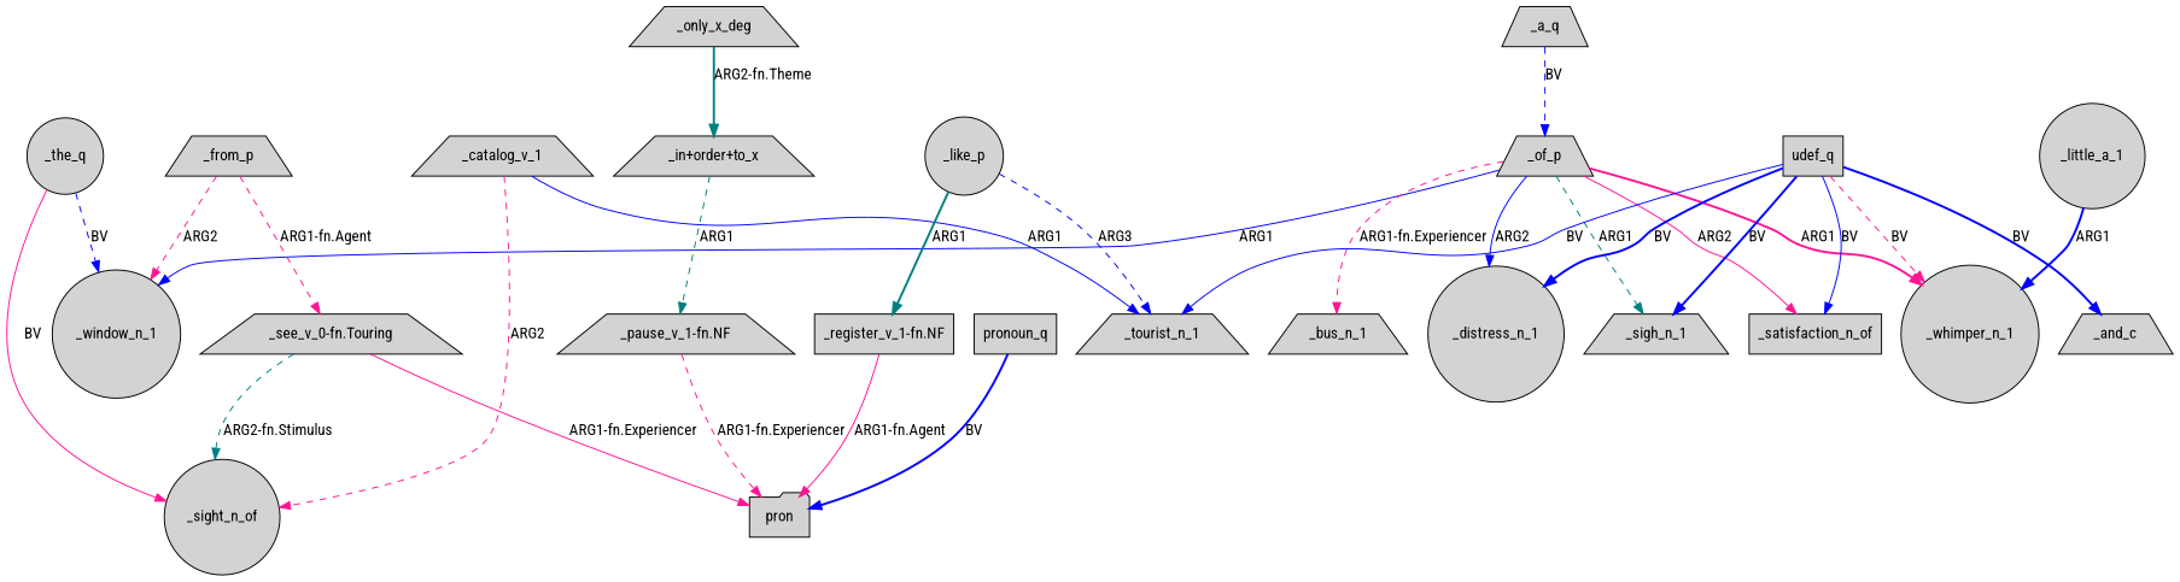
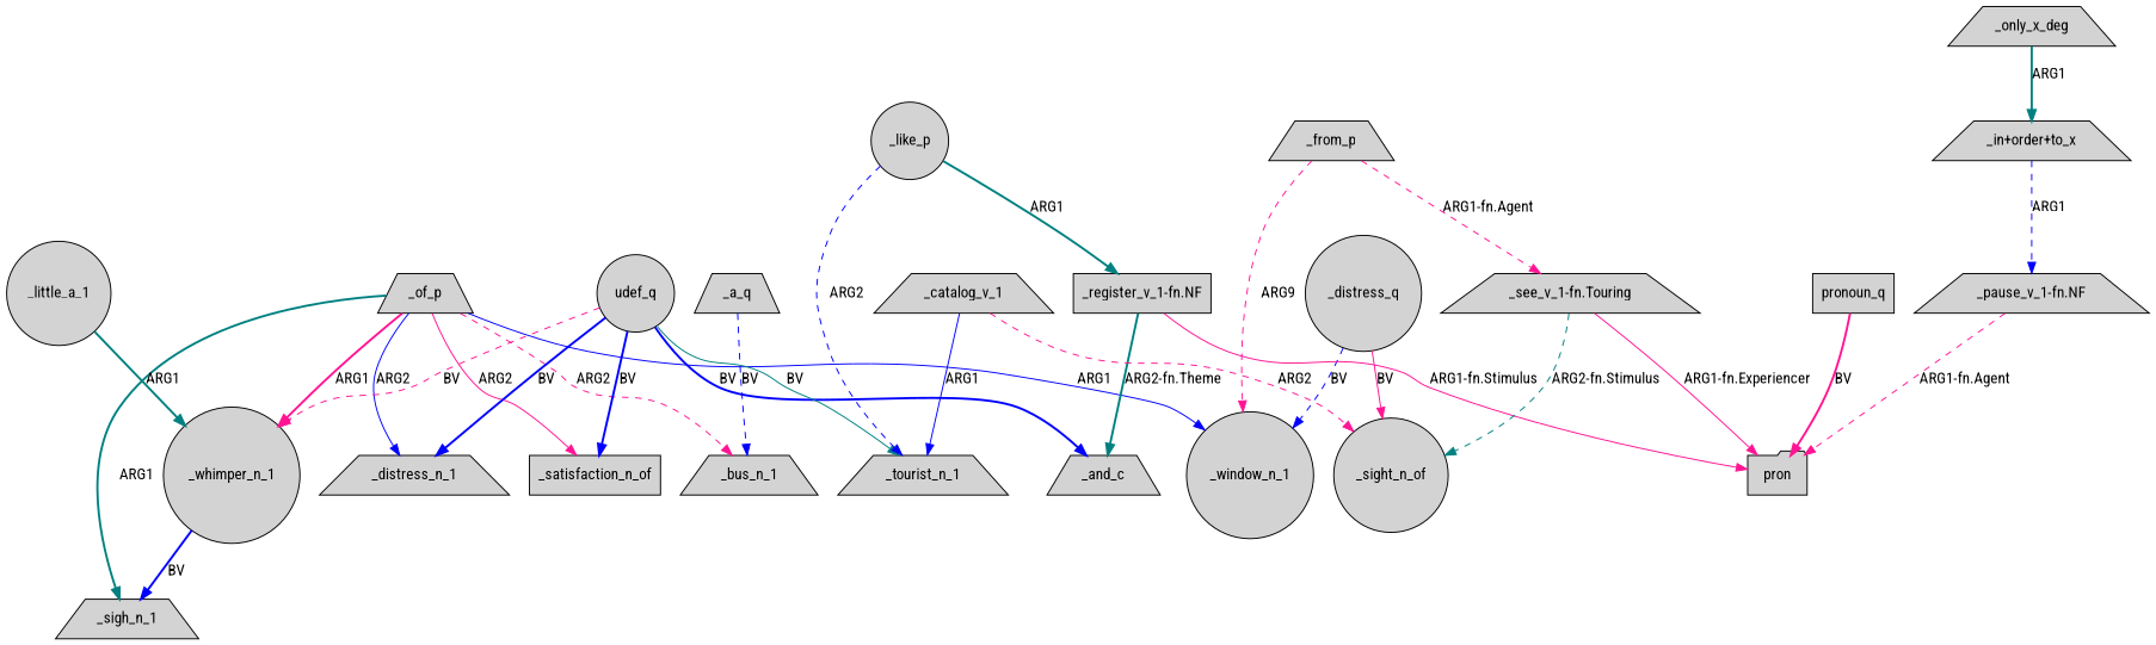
  digraph {
    fontname="Roboto Condensed"
    node [fontname="Roboto Condensed" shape=trapezium style=filled]
    edge [color=blue fontname="Roboto Condensed" style=dashed]
    _satisfaction_n_of [shape=box]
    _of_p
    _window_n_1 [shape=circle]
    _sigh_n_1
    _whimper_n_1 [shape=circle]
-   _distress_n_1 [shape=circle]
+   _distress_n_1
    _bus_n_1
-   _the_q [shape=circle]
+   _the_q [shape=circle label=_distress_q]
    _sight_n_of [shape=circle]
-   udef_q [shape=box]
+   udef_q [shape=circle]
    _and_c
    _tourist_n_1
    pron [shape=folder]
    "_pause_v_1-fn.NF"
    "_in+order+to_x"
    "_register_v_1-fn.NF" [shape=box]
-   "_see_v_1-fn.Touring" [label="_see_v_0-fn.Touring"]
+   "_see_v_1-fn.Touring"
    _from_p
    _catalog_v_1
    _a_q
    _like_p [shape=circle]
    _only_x_deg
    pronoun_q [shape=box]
    _little_a_1 [shape=circle]
    _of_p -> _satisfaction_n_of [color=deeppink label=ARG2 style=solid]
    _of_p -> _window_n_1 [label=ARG1 style=solid]
-   _of_p -> _sigh_n_1 [color=teal label=ARG1]
+   _of_p -> _sigh_n_1 [color=teal label=ARG1 style=bold]
    _of_p -> _whimper_n_1 [color=deeppink label=ARG1 style=bold]
    _of_p -> _distress_n_1 [label=ARG2 style=solid]
-   _of_p -> _bus_n_1 [color=deeppink label="ARG1-fn.Experiencer"]
+   _of_p -> _bus_n_1 [color=deeppink label=ARG2]
    _the_q -> _window_n_1 [label=BV]
    _the_q -> _sight_n_of [color=deeppink label=BV style=solid]
-   udef_q -> _satisfaction_n_of [label=BV style=solid]
-   udef_q -> _sigh_n_1 [label=BV style=bold]
+   udef_q -> _satisfaction_n_of [label=BV style=bold]
+   _whimper_n_1 -> _sigh_n_1 [label=BV style=bold]
    udef_q -> _whimper_n_1 [color=deeppink label=BV]
    udef_q -> _distress_n_1 [label=BV style=bold]
    udef_q -> _and_c [label=BV style=bold]
-   udef_q -> _tourist_n_1 [label=BV style=solid]
-   "_pause_v_1-fn.NF" -> pron [color=deeppink label="ARG1-fn.Experiencer"]
-   "_in+order+to_x" -> "_pause_v_1-fn.NF" [color=teal label=ARG1]
-   "_register_v_1-fn.NF" -> pron [color=deeppink label="ARG1-fn.Agent" style=solid]
+   udef_q -> _tourist_n_1 [color=teal label=BV style=solid]
+   "_pause_v_1-fn.NF" -> pron [color=deeppink label="ARG1-fn.Agent"]
+   "_in+order+to_x" -> "_pause_v_1-fn.NF" [label=ARG1]
+   "_register_v_1-fn.NF" -> _and_c [color=teal label="ARG2-fn.Theme" style=bold]
+   "_register_v_1-fn.NF" -> pron [color=deeppink label="ARG1-fn.Stimulus" style=solid]
    "_see_v_1-fn.Touring" -> _sight_n_of [color=teal label="ARG2-fn.Stimulus"]
    "_see_v_1-fn.Touring" -> pron [color=deeppink label="ARG1-fn.Experiencer" style=solid]
-   _from_p -> _window_n_1 [color=deeppink label=ARG2]
+   _from_p -> _window_n_1 [color=deeppink label=ARG9]
    _from_p -> "_see_v_1-fn.Touring" [color=deeppink label="ARG1-fn.Agent"]
    _catalog_v_1 -> _sight_n_of [color=deeppink label=ARG2]
    _catalog_v_1 -> _tourist_n_1 [label=ARG1 style=solid]
-   _a_q -> _of_p [label=BV]
-   _like_p -> _tourist_n_1 [label=ARG3]
+   _a_q -> _bus_n_1 [label=BV]
+   _like_p -> _tourist_n_1 [label=ARG2]
    _like_p -> "_register_v_1-fn.NF" [color=teal label=ARG1 style=bold]
-   _only_x_deg -> "_in+order+to_x" [color=teal label="ARG2-fn.Theme" style=bold]
-   pronoun_q -> pron [label=BV style=bold]
-   _little_a_1 -> _whimper_n_1 [label=ARG1 style=bold]
+   _only_x_deg -> "_in+order+to_x" [color=teal label=ARG1 style=bold]
+   pronoun_q -> pron [color=deeppink label=BV style=bold]
+   _little_a_1 -> _whimper_n_1 [color=teal label=ARG1 style=bold]
  }
